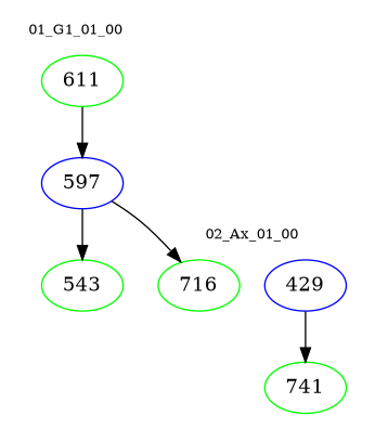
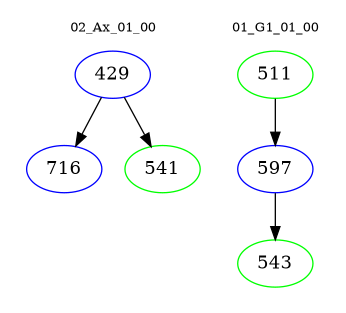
  digraph {
    node [color=green]
    edge [color=black]
    n1 [color=blue label=429]
-   n2 [label=716]
-   n3 [label=741]
+   n2 [color=blue label=716]
+   n3 [label=541]
    n4 [color=blue label=597]
-   n5 [label=611]
+   n5 [label=511]
    n6 [label=543]
    subgraph cluster_1 {
      color=white
      fontsize=10
      label="02_Ax_01_00"
      n1
      n2
      n3
    }
    subgraph cluster_2 {
      color=white
      fontsize=10
      label="01_G1_01_00"
      n4
      n5
      n6
    }
-   n4 -> n2
+   n1 -> n2
    n1 -> n3
    n4 -> n6
    n5 -> n4
  }
